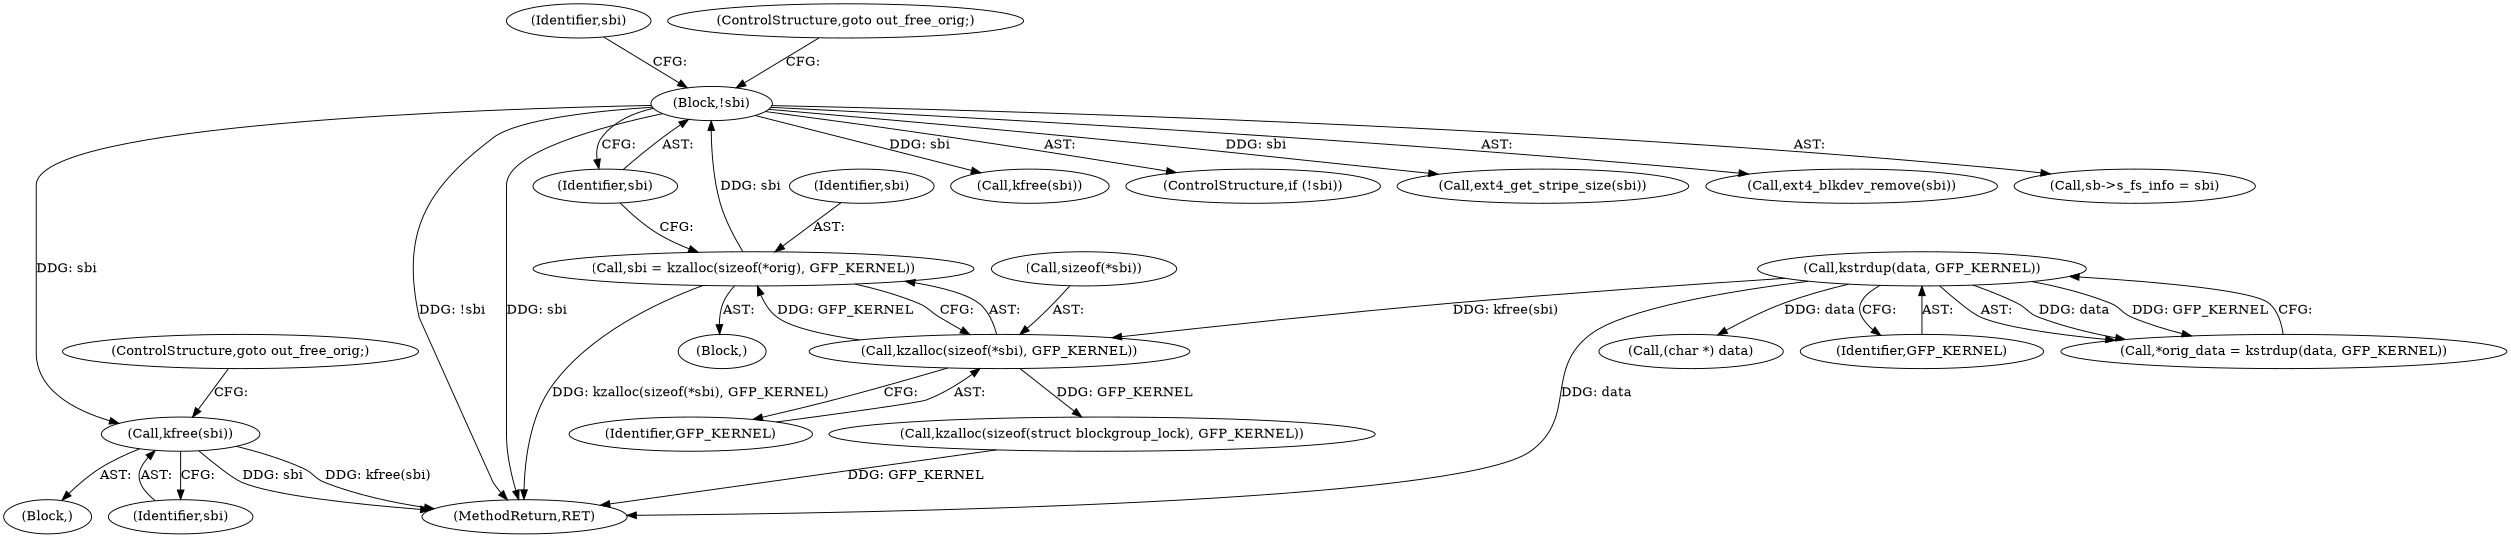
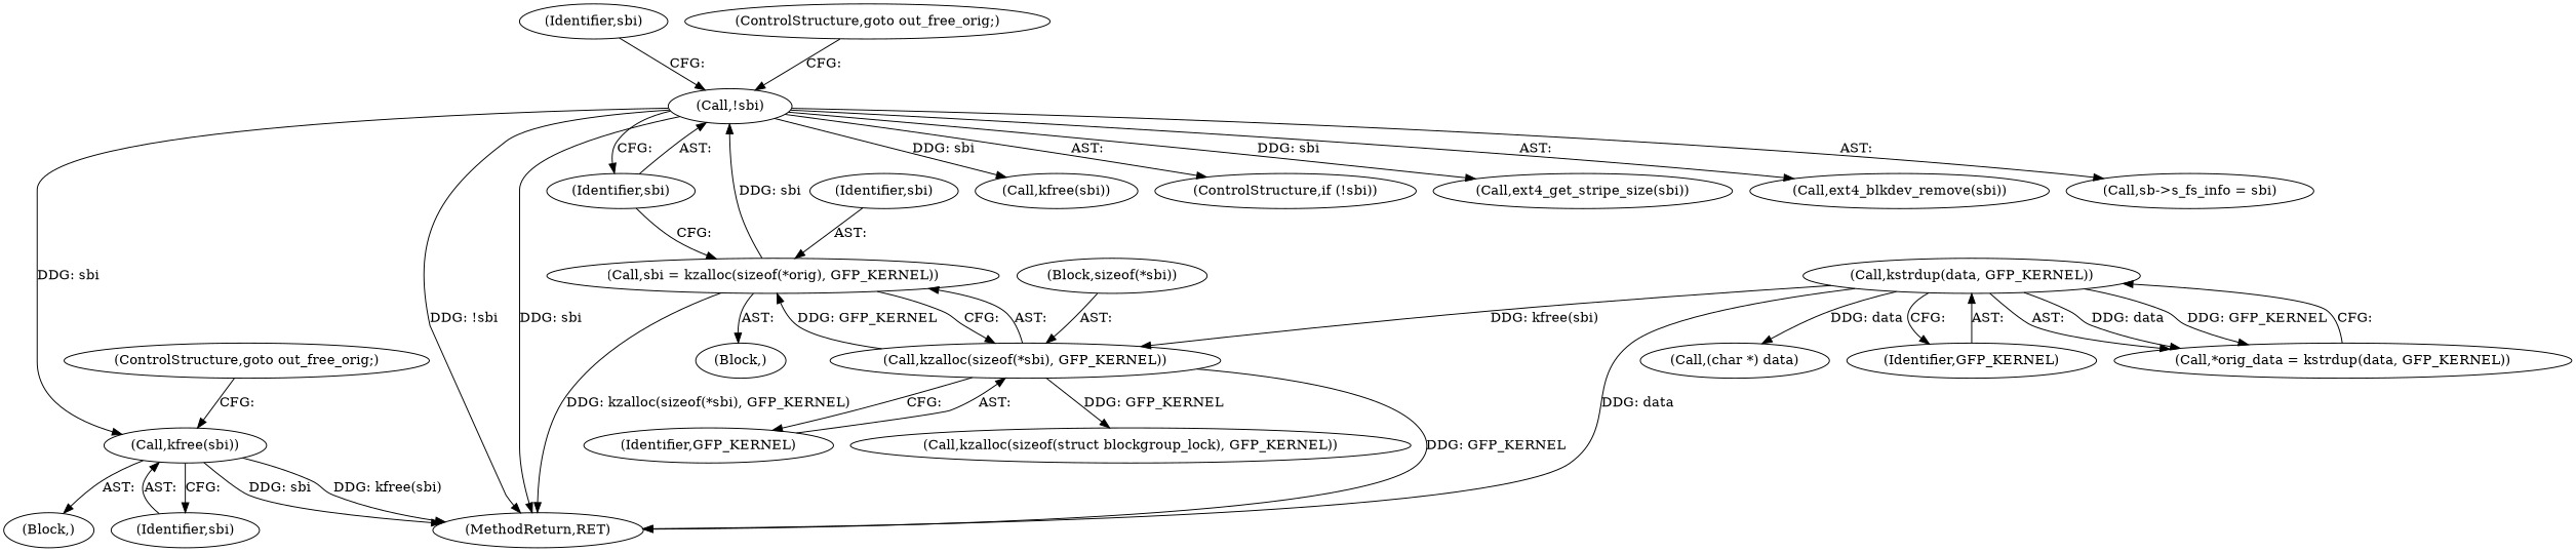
  digraph {
    n1 [label="(Call,kfree(sbi))"]
    n2 [label="(Block,)"]
    n3 [label="(Identifier,sbi)"]
    n4 [label="(MethodReturn,RET)"]
-   n5 [label="(Block,!sbi)"]
+   n5 [label="(Call,!sbi)"]
    n6 [label="(Call,kfree(sbi))"]
    n7 [label="(ControlStructure,if (!sbi))"]
    n8 [label="(Call,ext4_get_stripe_size(sbi))"]
    n9 [label="(Identifier,sbi)"]
    n10 [label="(Call,ext4_blkdev_remove(sbi))"]
    n11 [label="(Call,sb->s_fs_info = sbi)"]
    n12 [label="(Call,sbi = kzalloc(sizeof(*orig), GFP_KERNEL))"]
    n13 [label="(Call,kzalloc(sizeof(*sbi), GFP_KERNEL))"]
    n14 [label="(Block,)"]
    n15 [label="(Call,kzalloc(sizeof(struct blockgroup_lock), GFP_KERNEL))"]
    n16 [label="(Identifier,GFP_KERNEL)"]
    n17 [label="(Call,kstrdup(data, GFP_KERNEL))"]
    n18 [label="(Call,(char *) data)"]
    n19 [label="(Identifier,GFP_KERNEL)"]
    n20 [label="(Call,*orig_data = kstrdup(data, GFP_KERNEL))"]
    n21 [label="(Identifier,sbi)"]
    n22 [label="(Identifier,sbi)"]
    n23 [label="(ControlStructure,goto out_free_orig;)"]
-   n24 [label="(Call,sizeof(*sbi))"]
+   n24 [label="(Block,sizeof(*sbi))"]
    n25 [label="(ControlStructure,goto out_free_orig;)"]
    n1 -> n2 [label="AST: "]
    n1 -> n3 [label="CFG: "]
    n1 -> n4 [label="DDG: sbi"]
    n1 -> n4 [label="DDG: kfree(sbi)"]
    n3 -> n1 [label="AST: "]
    n5 -> n1 [label="DDG: sbi"]
    n5 -> n4 [label="DDG: !sbi"]
    n5 -> n4 [label="DDG: sbi"]
    n5 -> n6 [label="DDG: sbi"]
    n5 -> n7 [label="AST: "]
    n5 -> n8 [label="DDG: sbi"]
    n5 -> n9 [label="CFG: "]
    n5 -> n10 [label="AST: "]
    n5 -> n11 [label="AST: "]
    n9 -> n5 [label="AST: "]
    n9 -> n12 [label="CFG: "]
    n12 -> n4 [label="DDG: kzalloc(sizeof(*sbi), GFP_KERNEL)"]
    n12 -> n5 [label="DDG: sbi"]
    n12 -> n13 [label="CFG: "]
    n12 -> n14 [label="AST: "]
-   n15 -> n4 [label="DDG: GFP_KERNEL"]
+   n13 -> n4 [label="DDG: GFP_KERNEL"]
    n13 -> n12 [label="AST: "]
    n13 -> n12 [label="DDG: GFP_KERNEL"]
    n13 -> n15 [label="DDG: GFP_KERNEL"]
    n13 -> n16 [label="CFG: "]
    n16 -> n13 [label="AST: "]
    n17 -> n4 [label="DDG: data"]
    n17 -> n13 [label="DDG: kfree(sbi)"]
    n17 -> n18 [label="DDG: data"]
    n17 -> n19 [label="CFG: "]
    n17 -> n20 [label="AST: "]
    n17 -> n20 [label="DDG: data"]
    n17 -> n20 [label="DDG: GFP_KERNEL"]
    n19 -> n17 [label="AST: "]
    n20 -> n17 [label="CFG: "]
    n21 -> n5 [label="CFG: "]
    n22 -> n12 [label="AST: "]
    n23 -> n1 [label="CFG: "]
    n24 -> n13 [label="AST: "]
    n25 -> n5 [label="CFG: "]
  }
